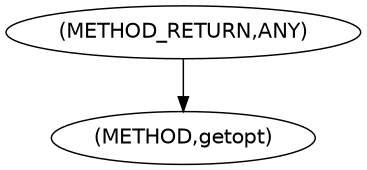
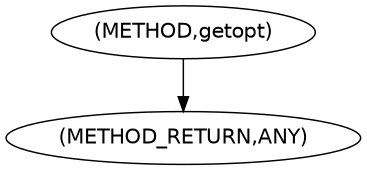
  digraph {
    fontname="DejaVu Sans"
    node [fontname="DejaVu Sans"]
    n1 [label=<(METHOD,getopt)>]
    n2 [label=<(METHOD_RETURN,ANY)>]
-   n2 -> n1 [fontname="DejaVu Sans"]
+   n1 -> n2 [fontname="DejaVu Sans"]
  }
